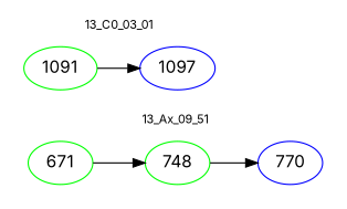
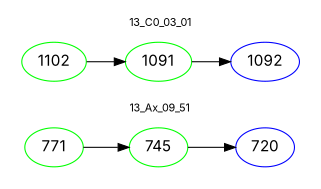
  digraph {
    fontname=Inter
    rankdir=LR
    node [color=green fontname=Inter]
    edge [color=black fontname=Inter]
-   n1 [label=671]
-   n2 [label=748]
-   n3 [color=blue label=770]
+   n1 [label=771]
+   n2 [label=745]
+   n3 [color=blue label=720]
+   n4 [label=1102]
    n5 [label=1091]
-   n6 [color=blue label=1097]
+   n6 [color=blue label=1092]
    subgraph cluster_1 {
      color=white
      fontsize=10
      label="13_Ax_09_51"
      n1
      n2
      n3
    }
    subgraph cluster_2 {
      color=white
      fontsize=10
      label="13_C0_03_01"
+     n4
      n5
      n6
    }
    n1 -> n2
    n2 -> n3
+   n4 -> n5
    n5 -> n6
  }
